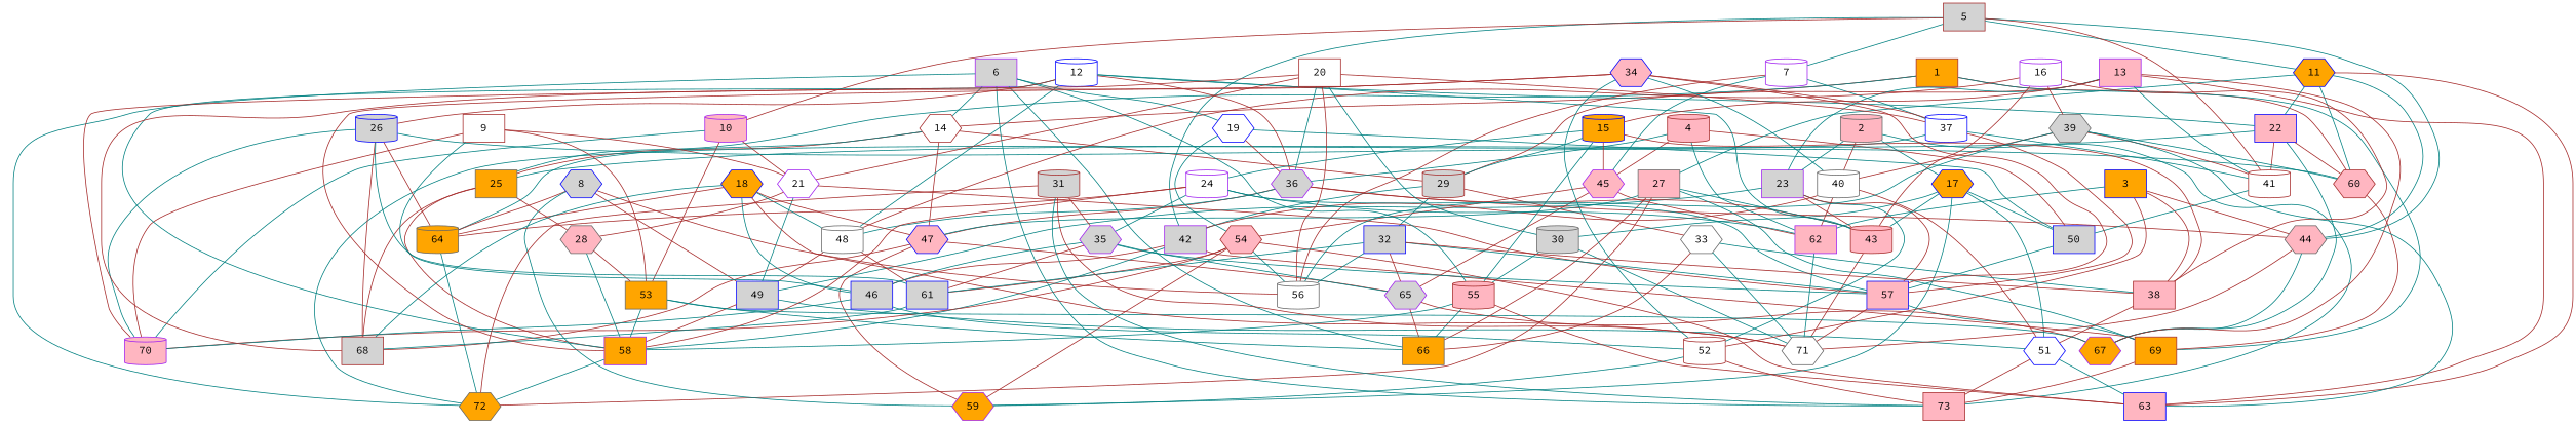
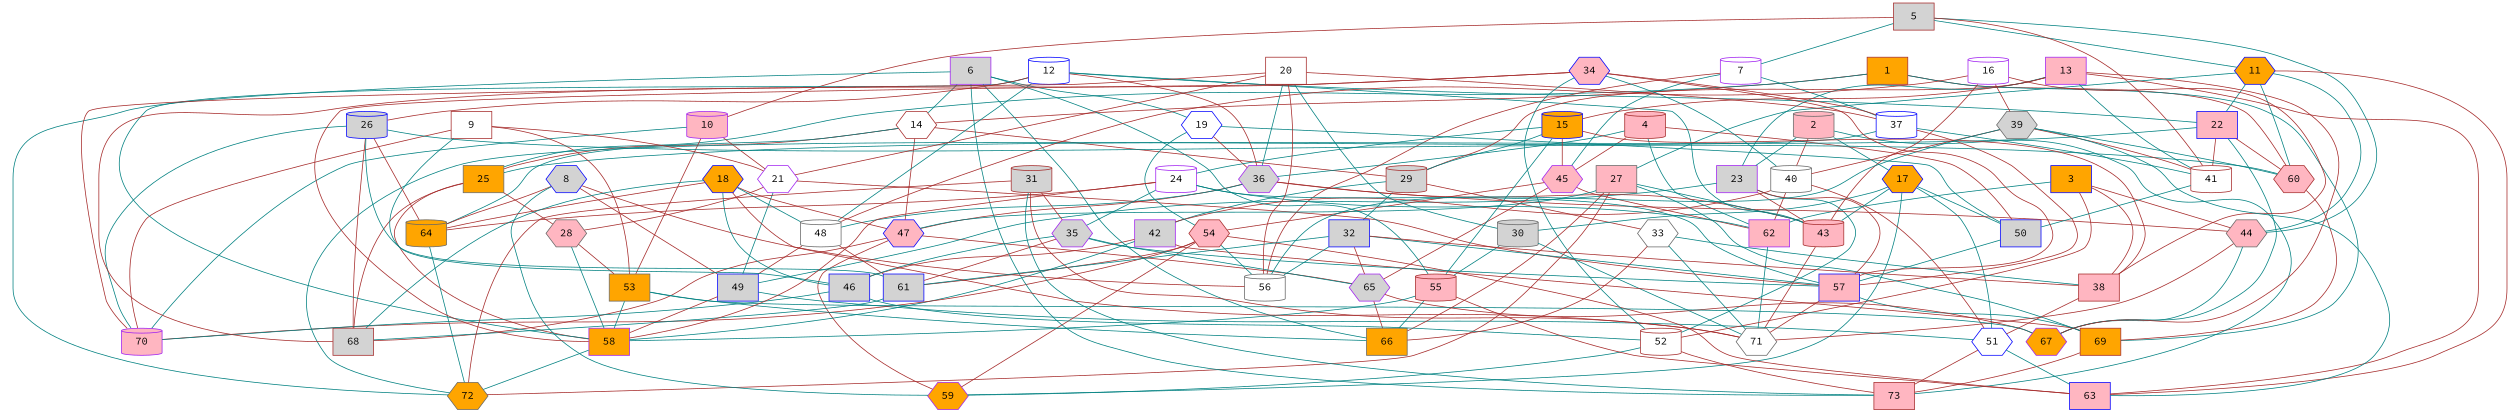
  graph {
    fontname="Source Code Pro"
    node [color=blue fillcolor=lightpink fontname="Source Code Pro" shape=box style=filled]
    edge [color=brown fontname="Source Code Pro" weight=1.0]
    1 [color=brown fillcolor=orange]
    14 [color=brown fillcolor=white shape=hexagon]
    25 [color=gray40 fillcolor=orange]
    60 [color=brown shape=hexagon]
    69 [color=brown fillcolor=orange]
    64 [color=gray40 fillcolor=orange shape=cylinder]
    29 [color=brown fillcolor=lightgrey shape=cylinder]
    47 [shape=hexagon]
    58 [color=purple fillcolor=orange]
    68 [color=brown fillcolor=lightgrey]
    28 [color=gray40 shape=hexagon]
    73 [color=brown]
    2 [color=gray40 shape=cylinder]
    17 [fillcolor=orange shape=hexagon]
    23 [color=purple fillcolor=lightgrey]
    40 [color=gray40 fillcolor=white shape=cylinder]
    50 [fillcolor=lightgrey]
    59 [color=purple fillcolor=orange shape=hexagon]
    43 [color=brown shape=cylinder]
    30 [color=gray40 fillcolor=lightgrey shape=cylinder]
    51 [fillcolor=white shape=hexagon]
    52 [color=brown fillcolor=white shape=cylinder]
    49 [fillcolor=lightgrey]
    57
    62 [color=purple]
    42 [color=purple fillcolor=lightgrey]
    3 [fillcolor=orange]
    38 [color=brown]
    44 [color=gray40 shape=hexagon]
    67 [color=purple fillcolor=orange shape=hexagon]
    71 [color=gray40 fillcolor=white shape=hexagon]
    4 [color=brown shape=cylinder]
    36 [color=purple fillcolor=lightgrey shape=hexagon]
    45 [color=purple shape=hexagon]
    48 [color=gray40 fillcolor=white shape=cylinder]
    54 [color=brown shape=hexagon]
    65 [color=purple fillcolor=lightgrey shape=hexagon]
    5 [color=brown fillcolor=lightgrey]
    7 [color=purple fillcolor=white shape=cylinder]
    10 [color=purple shape=cylinder]
    11 [fillcolor=orange shape=hexagon]
    41 [color=brown fillcolor=white shape=cylinder]
    37 [fillcolor=white shape=cylinder]
    56 [color=gray40 fillcolor=white shape=cylinder]
    21 [color=purple fillcolor=white shape=hexagon]
    53 [color=gray40 fillcolor=orange]
    70 [color=purple shape=cylinder]
    22
    27 [color=gray40]
    63
    46 [fillcolor=lightgrey]
    6 [color=purple fillcolor=lightgrey]
    19 [fillcolor=white shape=hexagon]
    55 [color=brown shape=cylinder]
    66 [color=gray40 fillcolor=orange]
    72 [color=gray40 fillcolor=orange shape=hexagon]
    8 [fillcolor=lightgrey shape=hexagon]
    9 [color=brown fillcolor=white]
    12 [fillcolor=white shape=cylinder]
    26 [fillcolor=lightgrey shape=cylinder]
    61 [fillcolor=lightgrey]
    13 [color=purple]
    15 [fillcolor=orange shape=cylinder]
    24 [color=purple fillcolor=white shape=cylinder]
    32 [fillcolor=lightgrey]
    33 [color=gray40 fillcolor=white shape=hexagon]
    35 [color=purple fillcolor=lightgrey shape=hexagon]
    16 [color=purple fillcolor=white shape=cylinder]
    39 [color=gray40 fillcolor=lightgrey shape=hexagon]
    18 [fillcolor=orange shape=hexagon]
    20 [color=brown fillcolor=white]
    31 [color=brown fillcolor=lightgrey shape=cylinder]
    34 [shape=hexagon]
    1 -- 14
    1 -- 25 [color=teal]
    1 -- 60
    1 -- 69 [color=teal]
    14 -- 25
    14 -- 64 [color=teal]
    14 -- 29
    14 -- 47
    25 -- 58
    25 -- 68
    25 -- 28
    60 -- 69
    69 -- 73
    64 -- 72 [color=teal]
    29 -- 42 [color=teal]
    29 -- 32 [color=teal]
    29 -- 33
    47 -- 68
    47 -- 59 [weight=2.0]
    47 -- 65
    58 -- 72 [color=teal]
    28 -- 58 [color=teal]
    28 -- 53
    2 -- 73 [color=teal]
    2 -- 17 [color=teal]
    2 -- 23 [color=teal]
    2 -- 40
    17 -- 50 [color=teal]
    17 -- 59 [color=teal]
    17 -- 43 [color=teal]
    17 -- 30 [color=teal]
    17 -- 51 [color=teal]
    23 -- 43
    23 -- 52 [color=teal]
    23 -- 49 [color=teal]
    23 -- 57
    40 -- 51
    40 -- 62
    40 -- 42
    50 -- 57 [color=teal]
    43 -- 71
    30 -- 71 [color=teal]
    30 -- 55 [color=teal]
    51 -- 73
    51 -- 63 [color=teal]
    52 -- 73
    52 -- 59 [color=teal]
    49 -- 58
    49 -- 51 [color=teal]
    57 -- 69 [color=teal]
    57 -- 71
    62 -- 71 [color=teal]
    42 -- 69
    42 -- 58 [color=teal]
    42 -- 46
    3 -- 52
    3 -- 62 [color=teal]
    3 -- 38
    3 -- 44
    38 -- 51
    44 -- 67 [color=teal]
    44 -- 71
    4 -- 50
    4 -- 62 [color=teal]
    4 -- 36 [color=teal]
    4 -- 45
    36 -- 47
    36 -- 43
    36 -- 44
    36 -- 48 [color=teal]
    45 -- 62
    45 -- 54
    45 -- 65
    48 -- 49
    48 -- 61
    54 -- 59
    54 -- 56 [color=teal]
    54 -- 70
    54 -- 63
    54 -- 61
    65 -- 67
    65 -- 66
-   5 -- 42 [color=teal]
    5 -- 44 [color=teal]
    5 -- 7 [color=teal]
    5 -- 10
    5 -- 11 [color=teal]
    5 -- 41
    7 -- 45 [color=teal]
    7 -- 37 [color=teal]
    7 -- 56
    10 -- 21
    10 -- 53
    10 -- 70 [color=teal]
    11 -- 60 [color=teal]
    11 -- 44 [color=teal]
    11 -- 22 [color=teal]
    11 -- 27 [color=teal]
    11 -- 63
    41 -- 50 [color=teal]
    37 -- 57
    37 -- 41 [color=teal]
    37 -- 72 [color=teal]
    21 -- 28
    21 -- 49 [color=teal]
    21 -- 57
    53 -- 58 [color=teal]
    53 -- 67 [color=teal]
    53 -- 66 [color=teal]
    22 -- 25 [color=teal]
    22 -- 60
    22 -- 67 [color=teal]
    22 -- 41
    27 -- 69 [color=teal]
    27 -- 47 [color=teal]
    27 -- 43 [color=teal]
    27 -- 66
    27 -- 72
    46 -- 52 [color=teal]
    46 -- 70 [color=teal]
    6 -- 14 [color=teal]
    6 -- 73 [color=teal]
    6 -- 19 [color=teal]
    6 -- 55 [color=teal]
    6 -- 66 [color=teal]
    6 -- 72 [color=teal]
    19 -- 50 [color=teal]
    19 -- 36
    19 -- 54 [color=teal]
    55 -- 58 [color=teal]
    55 -- 63
    55 -- 66 [color=teal]
    8 -- 64
    8 -- 59 [color=teal]
    8 -- 49
    8 -- 56
    9 -- 21
    9 -- 53
    9 -- 70
    9 -- 46 [color=teal]
    12 -- 58 [color=teal]
    12 -- 43 [color=teal]
    12 -- 36
    12 -- 48 [color=teal]
    12 -- 22 [color=teal]
    12 -- 26
    26 -- 60 [color=teal]
    26 -- 64
    26 -- 68
    26 -- 70 [color=teal]
    26 -- 61 [color=teal]
    61 -- 68 [color=teal]
    13 -- 29
    13 -- 23 [color=teal]
    13 -- 67
    13 -- 41 [color=teal]
    13 -- 63
    13 -- 15
    15 -- 29 [color=teal]
    15 -- 38
    15 -- 45
    15 -- 55 [color=teal]
    15 -- 24 [color=teal]
    24 -- 64
    24 -- 58
    24 -- 57 [color=teal]
    24 -- 62 [color=teal]
    24 -- 35 [color=teal]
    32 -- 57 [color=teal]
    32 -- 38
    32 -- 65
    32 -- 56 [color=teal]
    32 -- 61 [color=teal]
    33 -- 38 [color=teal]
    33 -- 71 [color=teal]
    33 -- 66
    35 -- 57 [color=teal]
    35 -- 65 [color=teal]
    35 -- 46 [color=teal]
    35 -- 61
    16 -- 43
    16 -- 38
    16 -- 48
    16 -- 39
    39 -- 60 [color=teal]
    39 -- 40
    39 -- 41
    39 -- 56 [color=teal]
    39 -- 63 [color=teal]
    18 -- 64
    18 -- 47
    18 -- 68 [color=teal]
    18 -- 71
    18 -- 48 [color=teal]
    18 -- 46 [color=teal]
    20 -- 30 [color=teal]
    20 -- 36 [color=teal]
    20 -- 37
    20 -- 56
    20 -- 21
    20 -- 70
    31 -- 73 [color=teal]
    31 -- 71
    31 -- 72
    31 -- 35
    34 -- 58
    34 -- 68
    34 -- 40 [color=teal]
    34 -- 52 [color=teal]
    34 -- 57
    34 -- 37
  }
